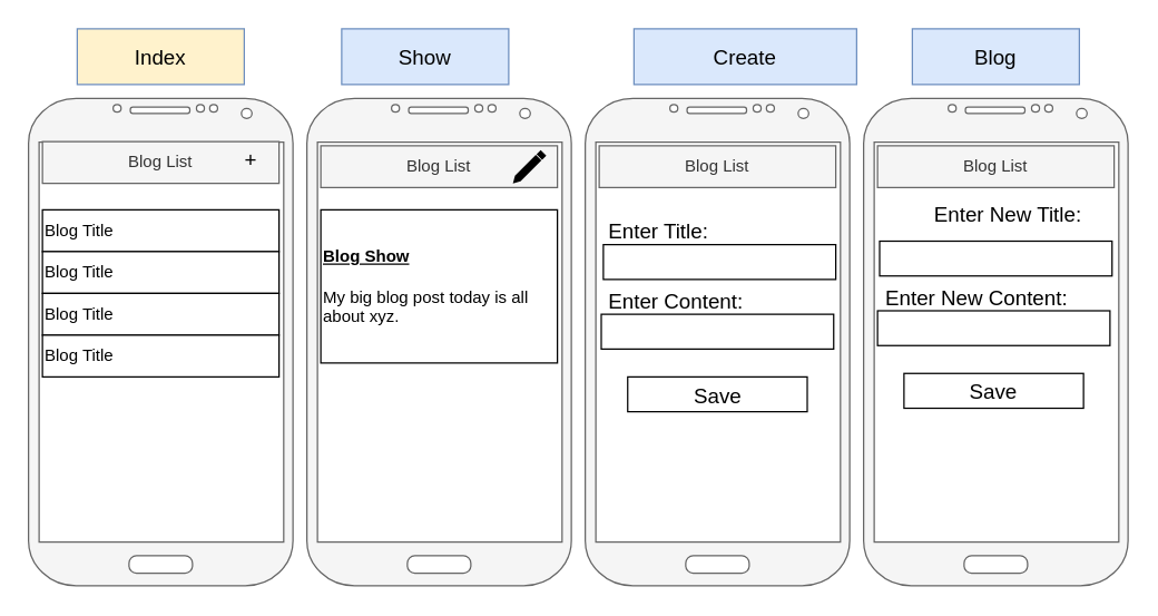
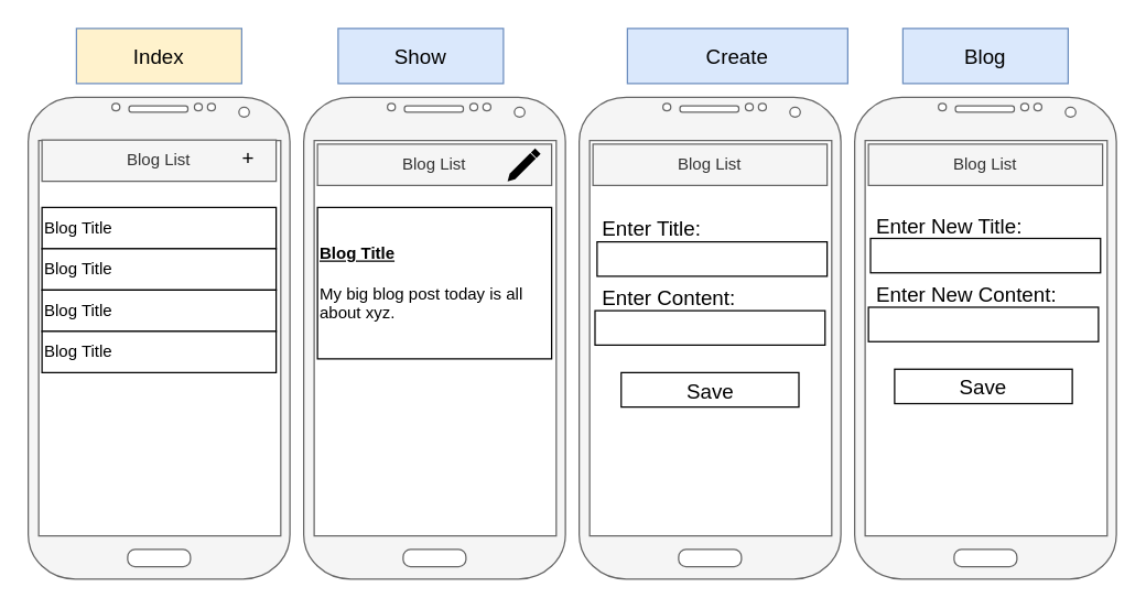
  <mxCell id="0" />
  <mxCell id="1" parent="0" />
  <mxCell id="2" value="" style="verticalLabelPosition=bottom;verticalAlign=top;html=1;shadow=0;dashed=0;strokeWidth=1;shape=mxgraph.android.phone2;fillColor=#f5f5f5;strokeColor=#666666;fontColor=#333333;" parent="1" vertex="1"><mxGeometry x="20" y="70" width="190" height="350" as="geometry" /></mxCell>
  <mxCell id="3" value="" style="verticalLabelPosition=bottom;verticalAlign=top;html=1;shadow=0;dashed=0;strokeWidth=1;shape=mxgraph.android.phone2;fillColor=#f5f5f5;strokeColor=#666666;fontColor=#333333;" parent="1" vertex="1"><mxGeometry x="220" y="70" width="190" height="350" as="geometry" /></mxCell>
  <mxCell id="4" value="" style="verticalLabelPosition=bottom;verticalAlign=top;html=1;shadow=0;dashed=0;strokeWidth=1;shape=mxgraph.android.phone2;fillColor=#f5f5f5;strokeColor=#666666;fontColor=#333333;" parent="1" vertex="1"><mxGeometry x="420" y="70" width="190" height="350" as="geometry" /></mxCell>
  <mxCell id="5" value="" style="verticalLabelPosition=bottom;verticalAlign=top;html=1;shadow=0;dashed=0;strokeWidth=1;shape=mxgraph.android.phone2;fillColor=#f5f5f5;strokeColor=#666666;fontColor=#333333;" parent="1" vertex="1"><mxGeometry x="620" y="70" width="190" height="350" as="geometry" /></mxCell>
  <mxCell id="6" value="Blog List" style="rounded=0;whiteSpace=wrap;html=1;fillColor=#f5f5f5;strokeColor=#666666;fontColor=#333333;" parent="1" vertex="1"><mxGeometry x="30" y="101" width="170" height="30" as="geometry" /></mxCell>
  <mxCell id="7" value="Blog Title" style="rounded=0;whiteSpace=wrap;html=1;align=left;" parent="1" vertex="1"><mxGeometry x="30" y="150" width="170" height="30" as="geometry" /></mxCell>
  <mxCell id="8" value="Blog Title" style="rounded=0;whiteSpace=wrap;html=1;align=left;" parent="1" vertex="1"><mxGeometry x="30" y="180" width="170" height="30" as="geometry" /></mxCell>
  <mxCell id="9" value="Blog Title" style="rounded=0;whiteSpace=wrap;html=1;align=left;" parent="1" vertex="1"><mxGeometry x="30" y="210" width="170" height="30" as="geometry" /></mxCell>
  <mxCell id="10" value="Blog Title" style="rounded=0;whiteSpace=wrap;html=1;align=left;" parent="1" vertex="1"><mxGeometry x="30" y="240" width="170" height="30" as="geometry" /></mxCell>
  <mxCell id="11" value="Blog List" style="rounded=0;whiteSpace=wrap;html=1;fillColor=#f5f5f5;strokeColor=#666666;fontColor=#333333;" parent="1" vertex="1"><mxGeometry x="230" y="104" width="170" height="30" as="geometry" /></mxCell>
  <mxCell id="12" value="+" style="text;html=1;strokeColor=none;fillColor=none;align=center;verticalAlign=middle;whiteSpace=wrap;rounded=0;fontSize=15;" parent="1" vertex="1"><mxGeometry x="160" y="104" width="40" height="20" as="geometry" /></mxCell>
- <mxCell id="13" value="&lt;b&gt;&lt;u&gt;Blog Show&lt;/u&gt;&lt;/b&gt;&lt;br&gt;&lt;br&gt;My big blog post today is all about xyz." style="rounded=0;whiteSpace=wrap;html=1;align=left;" parent="1" vertex="1"><mxGeometry x="230" y="150" width="170" height="110" as="geometry" /></mxCell>
+ <mxCell id="13" value="&lt;b&gt;&lt;u&gt;Blog Title&lt;/u&gt;&lt;/b&gt;&lt;br&gt;&lt;br&gt;My big blog post today is all about xyz." style="rounded=0;whiteSpace=wrap;html=1;align=left;" parent="1" vertex="1"><mxGeometry x="230" y="150" width="170" height="110" as="geometry" /></mxCell>
  <mxCell id="14" value="Index" style="rounded=0;whiteSpace=wrap;html=1;fontSize=15;fillColor=#fff2cc;strokeColor=#6c8ebf;" parent="1" vertex="1"><mxGeometry x="55" y="20" width="120" height="40" as="geometry" /></mxCell>
  <mxCell id="15" value="Show" style="rounded=0;whiteSpace=wrap;html=1;fontSize=15;fillColor=#dae8fc;strokeColor=#6c8ebf;" parent="1" vertex="1"><mxGeometry x="245" y="20" width="120" height="40" as="geometry" /></mxCell>
  <mxCell id="16" value="Blog List" style="rounded=0;whiteSpace=wrap;html=1;fillColor=#f5f5f5;strokeColor=#666666;fontColor=#333333;" parent="1" vertex="1"><mxGeometry x="430" y="104" width="170" height="30" as="geometry" /></mxCell>
  <mxCell id="17" value="Create" style="rounded=0;whiteSpace=wrap;html=1;fontSize=15;fillColor=#dae8fc;strokeColor=#6c8ebf;" parent="1" vertex="1"><mxGeometry x="455" y="20" width="160" height="40" as="geometry" /></mxCell>
  <mxCell id="18" value="Blog" style="rounded=0;whiteSpace=wrap;html=1;fontSize=15;fillColor=#dae8fc;strokeColor=#6c8ebf;" parent="1" vertex="1"><mxGeometry x="655" y="20" width="120" height="40" as="geometry" /></mxCell>
  <mxCell id="19" value="Blog List" style="rounded=0;whiteSpace=wrap;html=1;fillColor=#f5f5f5;strokeColor=#666666;fontColor=#333333;" parent="1" vertex="1"><mxGeometry x="630" y="104" width="170" height="30" as="geometry" /></mxCell>
  <mxCell id="20" value="Enter Title:" style="text;html=1;strokeColor=none;fillColor=none;align=left;verticalAlign=middle;whiteSpace=wrap;rounded=0;fontSize=15;" parent="1" vertex="1"><mxGeometry x="435" y="155" width="115" height="20" as="geometry" /></mxCell>
  <mxCell id="21" value="Enter Content:" style="text;html=1;strokeColor=none;fillColor=none;align=left;verticalAlign=middle;whiteSpace=wrap;rounded=0;fontSize=15;" parent="1" vertex="1"><mxGeometry x="435" y="205" width="115" height="20" as="geometry" /></mxCell>
  <mxCell id="22" value="" style="rounded=0;whiteSpace=wrap;html=1;fontSize=15;align=left;" parent="1" vertex="1"><mxGeometry x="433" y="175" width="167" height="25" as="geometry" /></mxCell>
  <mxCell id="23" value="" style="rounded=0;whiteSpace=wrap;html=1;fontSize=15;align=left;" parent="1" vertex="1"><mxGeometry x="431.5" y="225" width="167" height="25" as="geometry" /></mxCell>
  <mxCell id="24" value="Save" style="rounded=0;whiteSpace=wrap;html=1;fontSize=15;align=center;" parent="1" vertex="1"><mxGeometry x="450.5" y="270" width="129" height="25" as="geometry" /></mxCell>
- <mxCell id="25" value="Enter New Title:" style="text;html=1;strokeColor=none;fillColor=none;align=left;verticalAlign=middle;whiteSpace=wrap;rounded=0;fontSize=15;" parent="1" vertex="1"><mxGeometry x="668.5" y="142.5" width="115" height="20" as="geometry" /></mxCell>
+ <mxCell id="25" value="Enter New Title:" style="text;html=1;strokeColor=none;fillColor=none;align=left;verticalAlign=middle;whiteSpace=wrap;rounded=0;fontSize=15;" parent="1" vertex="1"><mxGeometry x="633.5" y="152.5" width="115" height="20" as="geometry" /></mxCell>
  <mxCell id="26" value="Enter New Content:" style="text;html=1;strokeColor=none;fillColor=none;align=left;verticalAlign=middle;whiteSpace=wrap;rounded=0;fontSize=15;" parent="1" vertex="1"><mxGeometry x="634" y="203" width="157" height="20" as="geometry" /></mxCell>
  <mxCell id="27" value="" style="rounded=0;whiteSpace=wrap;html=1;fontSize=15;align=left;" parent="1" vertex="1"><mxGeometry x="631.5" y="172.5" width="167" height="25" as="geometry" /></mxCell>
  <mxCell id="28" value="" style="rounded=0;whiteSpace=wrap;html=1;fontSize=15;align=left;" parent="1" vertex="1"><mxGeometry x="630" y="222.5" width="167" height="25" as="geometry" /></mxCell>
  <mxCell id="29" value="Save" style="rounded=0;whiteSpace=wrap;html=1;fontSize=15;align=center;" parent="1" vertex="1"><mxGeometry x="649" y="267.5" width="129" height="25" as="geometry" /></mxCell>
  <mxCell id="30" value="" style="shape=image;html=1;verticalAlign=top;verticalLabelPosition=bottom;labelBackgroundColor=#ffffff;imageAspect=0;aspect=fixed;image=https://cdn3.iconfinder.com/data/icons/wpzoom-developer-icon-set/500/90-128.png;fontSize=15;align=center;" parent="1" vertex="1"><mxGeometry x="175" y="157" width="18" height="18" as="geometry" /></mxCell>
  <mxCell id="31" value="" style="shape=image;html=1;verticalAlign=top;verticalLabelPosition=bottom;labelBackgroundColor=#ffffff;imageAspect=0;aspect=fixed;image=https://cdn3.iconfinder.com/data/icons/wpzoom-developer-icon-set/500/90-128.png;fontSize=15;align=center;" parent="1" vertex="1"><mxGeometry x="175" y="186" width="18" height="18" as="geometry" /></mxCell>
  <mxCell id="32" value="" style="shape=image;html=1;verticalAlign=top;verticalLabelPosition=bottom;labelBackgroundColor=#ffffff;imageAspect=0;aspect=fixed;image=https://cdn3.iconfinder.com/data/icons/wpzoom-developer-icon-set/500/90-128.png;fontSize=15;align=center;" parent="1" vertex="1"><mxGeometry x="175" y="216" width="18" height="18" as="geometry" /></mxCell>
  <mxCell id="33" value="" style="shape=image;html=1;verticalAlign=top;verticalLabelPosition=bottom;labelBackgroundColor=#ffffff;imageAspect=0;aspect=fixed;image=https://cdn3.iconfinder.com/data/icons/wpzoom-developer-icon-set/500/90-128.png;fontSize=15;align=center;" parent="1" vertex="1"><mxGeometry x="175" y="247.5" width="18" height="18" as="geometry" /></mxCell>
  <mxCell id="34" value="" style="dashed=0;aspect=fixed;verticalLabelPosition=bottom;verticalAlign=top;align=center;shape=mxgraph.gmdl.edit;strokeColor=none;fillColor=#000000;shadow=0;fontSize=15;" parent="1" vertex="1"><mxGeometry x="368" y="107" width="24" height="24" as="geometry" /></mxCell>
